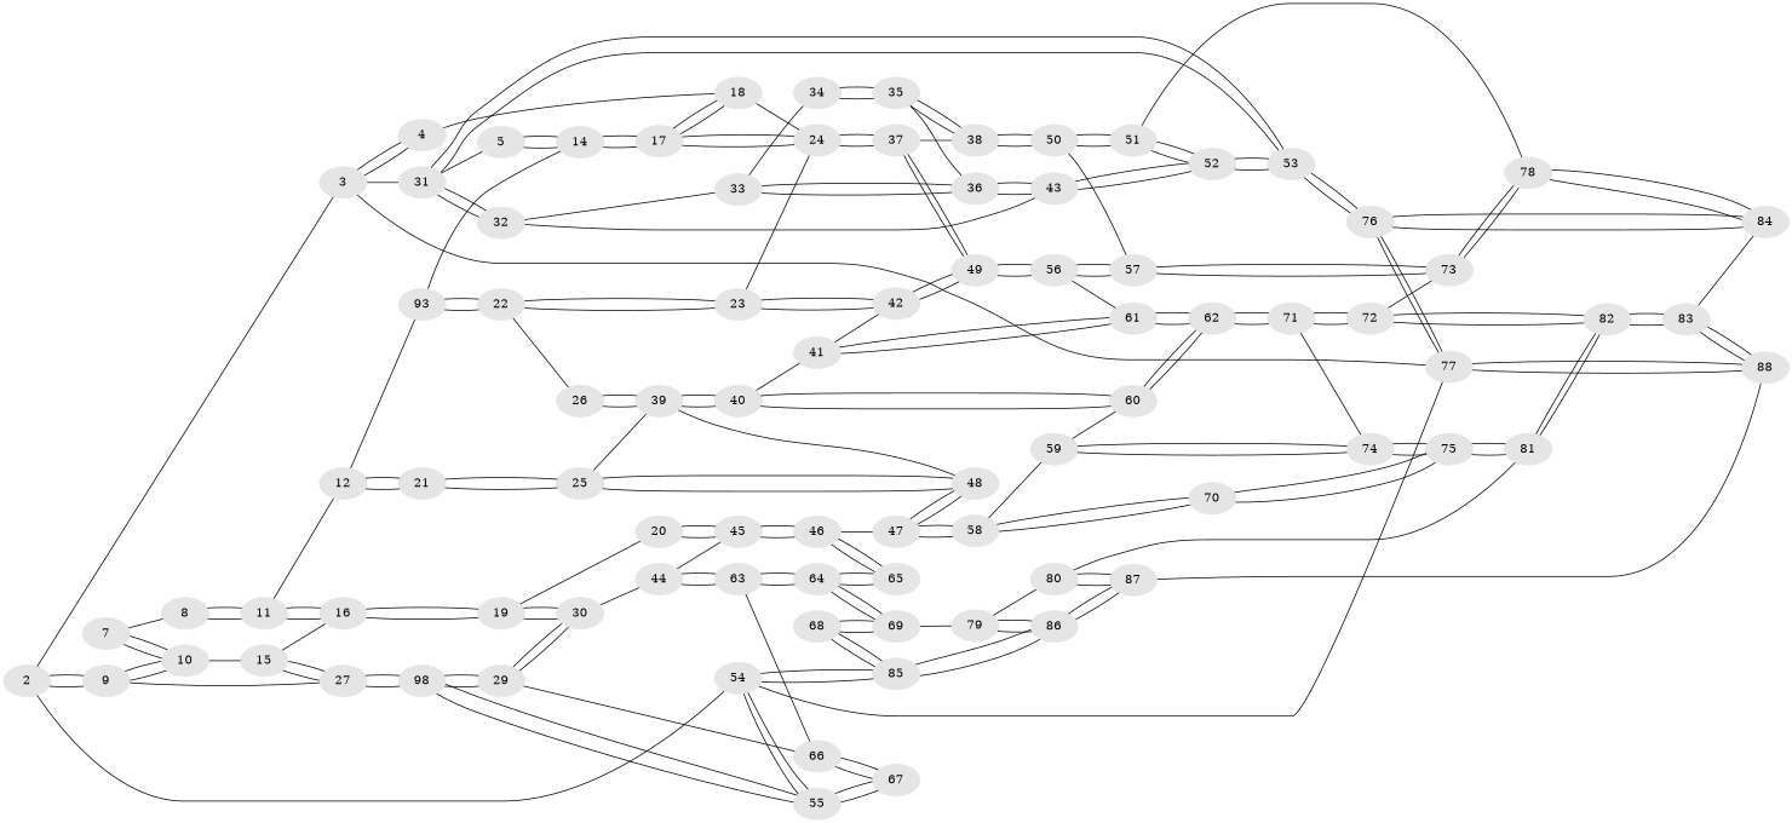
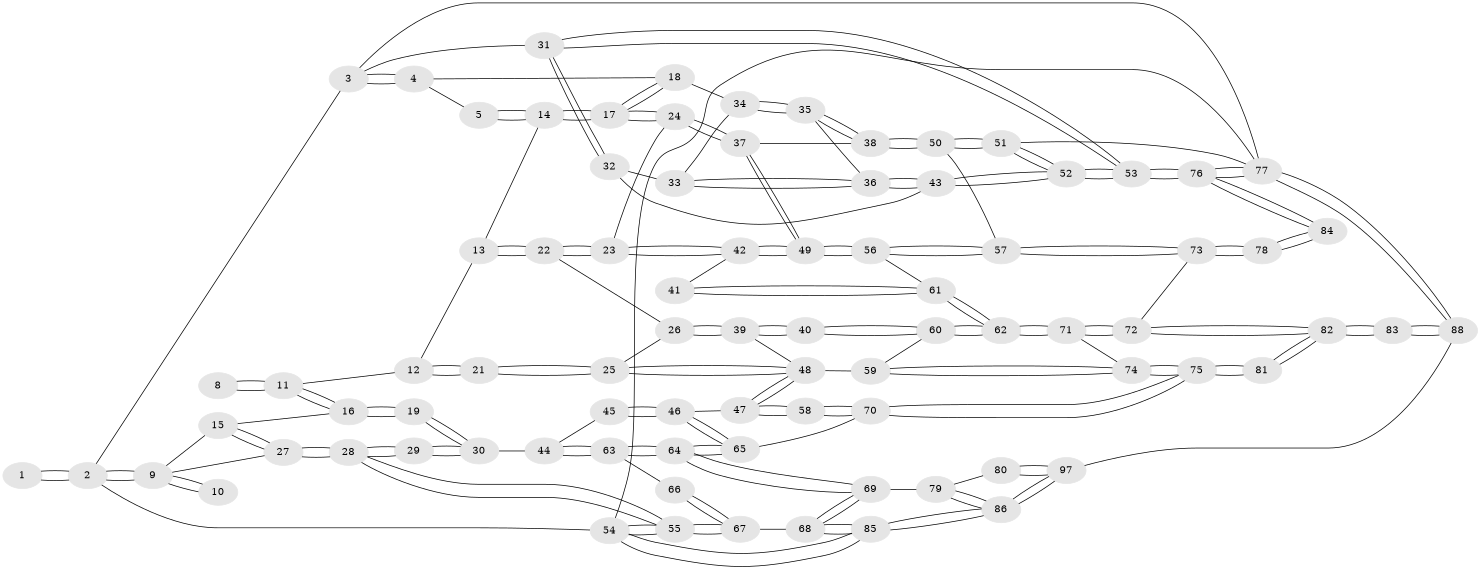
  graph {
    rankdir=LR
    node [color=gray90 style=filled]
+   1
    2
    3
    9
    54
-   7
    8
    10
    4
    31
    77
    27
    55
    85
    5
    18
    32
    53
    88
    14
    34
    17
    11
    15
    12
    16
-   28 [label=98]
-   13 [label=93]
+   28
+   13
    21
    19
    22
    25
    23
    26
    24
-   20
    30
    37
    35
    45
    44
    46
    48
    42
    39
    49
    38
    40
    29
    66
    67
    63
    33
    43
    76
    36
    52
    50
    56
    51
    57
    41
    60
    61
    62
    64
    47
    65
    58
    70
    59
    78
    73
    84
    86
    68
    74
    75
    71
    72
    69
    79
    80
    81
    82
    83
-   87
+   87 [label=97]
+   1 -- 2
+   1 -- 2
    2 -- 3
    2 -- 9
    2 -- 9
    2 -- 54
    3 -- 4
    3 -- 4
    3 -- 31
    3 -- 77
    9 -- 10
    9 -- 10
    9 -- 27
    54 -- 77
    54 -- 55
    54 -- 55
    54 -- 85
    54 -- 85
-   7 -- 8
-   7 -- 10
-   7 -- 10
    8 -- 11
    8 -- 11
-   10 -- 15
-   31 -- 5
+   9 -- 15
+   4 -- 5
    4 -- 18
    31 -- 32
    31 -- 32
    31 -- 53
    31 -- 53
    77 -- 88
    77 -- 88
    27 -- 28
    27 -- 28
    55 -- 67
    55 -- 67
    85 -- 86
    85 -- 86
    5 -- 14
    5 -- 14
-   18 -- 24
+   18 -- 34
    32 -- 33
    32 -- 43
    53 -- 76
    53 -- 76
    14 -- 17
    14 -- 17
    34 -- 35
    34 -- 35
    17 -- 18
    17 -- 18
    17 -- 24
    17 -- 24
    11 -- 12
    11 -- 16
    11 -- 16
    15 -- 27
    15 -- 27
    15 -- 16
    12 -- 13
    12 -- 21
    12 -- 21
    16 -- 19
    16 -- 19
    28 -- 55
    28 -- 55
    28 -- 29
    28 -- 29
    13 -- 14
    13 -- 22
    13 -- 22
    21 -- 25
    21 -- 25
-   19 -- 20
    19 -- 30
    19 -- 30
    22 -- 23
    22 -- 23
    22 -- 26
-   25 -- 39
+   25 -- 26
    25 -- 48
    25 -- 48
    23 -- 24
    23 -- 42
    23 -- 42
    26 -- 39
    26 -- 39
    24 -- 37
    24 -- 37
-   20 -- 45
-   20 -- 45
    30 -- 44
    37 -- 49
    37 -- 49
    37 -- 38
    35 -- 38
    35 -- 38
    35 -- 36
    45 -- 46
    45 -- 46
    44 -- 45
    44 -- 63
    44 -- 63
    46 -- 47
    46 -- 65
    46 -- 65
    42 -- 49
    42 -- 49
    39 -- 48
    39 -- 40
    39 -- 40
    49 -- 56
    49 -- 56
    38 -- 50
    38 -- 50
-   40 -- 41
    40 -- 60
    40 -- 60
    29 -- 30
    29 -- 30
-   29 -- 66
    66 -- 67
    66 -- 67
+   67 -- 68
    63 -- 66
    63 -- 64
    63 -- 64
    33 -- 34
    33 -- 36
    33 -- 36
    43 -- 52
    43 -- 52
    76 -- 77
    76 -- 77
    76 -- 84
    76 -- 84
    36 -- 43
    36 -- 43
    52 -- 53
    52 -- 53
    50 -- 51
    50 -- 51
    50 -- 57
    56 -- 57
    56 -- 57
    56 -- 61
    51 -- 52
    51 -- 52
-   51 -- 78
+   51 -- 77
    57 -- 73
    57 -- 73
    41 -- 42
    41 -- 61
    41 -- 61
    60 -- 62
    60 -- 62
    61 -- 62
    61 -- 62
    62 -- 71
    62 -- 71
    64 -- 65
    64 -- 65
    64 -- 69
    64 -- 69
    47 -- 48
    47 -- 48
    47 -- 58
    47 -- 58
+   65 -- 70
    58 -- 70
    58 -- 70
-   58 -- 59
+   48 -- 59
    70 -- 75
    70 -- 75
    59 -- 60
    59 -- 74
    59 -- 74
    78 -- 84
    78 -- 84
    73 -- 78
    73 -- 78
    86 -- 87
    86 -- 87
    68 -- 85
    68 -- 85
    68 -- 69
    68 -- 69
    74 -- 75
    74 -- 75
    75 -- 81
    75 -- 81
    71 -- 74
    71 -- 72
    71 -- 72
    72 -- 73
    72 -- 82
    72 -- 82
    69 -- 79
    79 -- 86
    79 -- 86
    79 -- 80
-   80 -- 81
    80 -- 87
    80 -- 87
    81 -- 82
    81 -- 82
    82 -- 83
    82 -- 83
    83 -- 88
    83 -- 88
-   83 -- 84
    87 -- 88
  }
